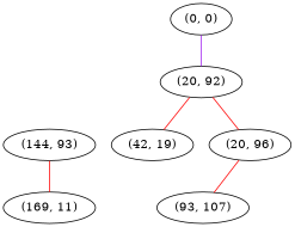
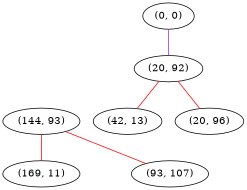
  graph {
    edge [color=red weight=1]
    n1 [label="(20, 92)"]
    "(0, 0)"
-   "(42, 13)" [label="(42, 19)"]
+   "(42, 13)"
    "(20, 96)"
    "(144, 93)"
    "(93, 107)"
    n7 [label="(169, 11)"]
    n1 -- "(42, 13)"
    n1 -- "(20, 96)"
    "(0, 0)" -- n1 [color=purple weight=4]
-   "(20, 96)" -- "(93, 107)"
+   "(144, 93)" -- "(93, 107)"
    "(144, 93)" -- n7
  }
